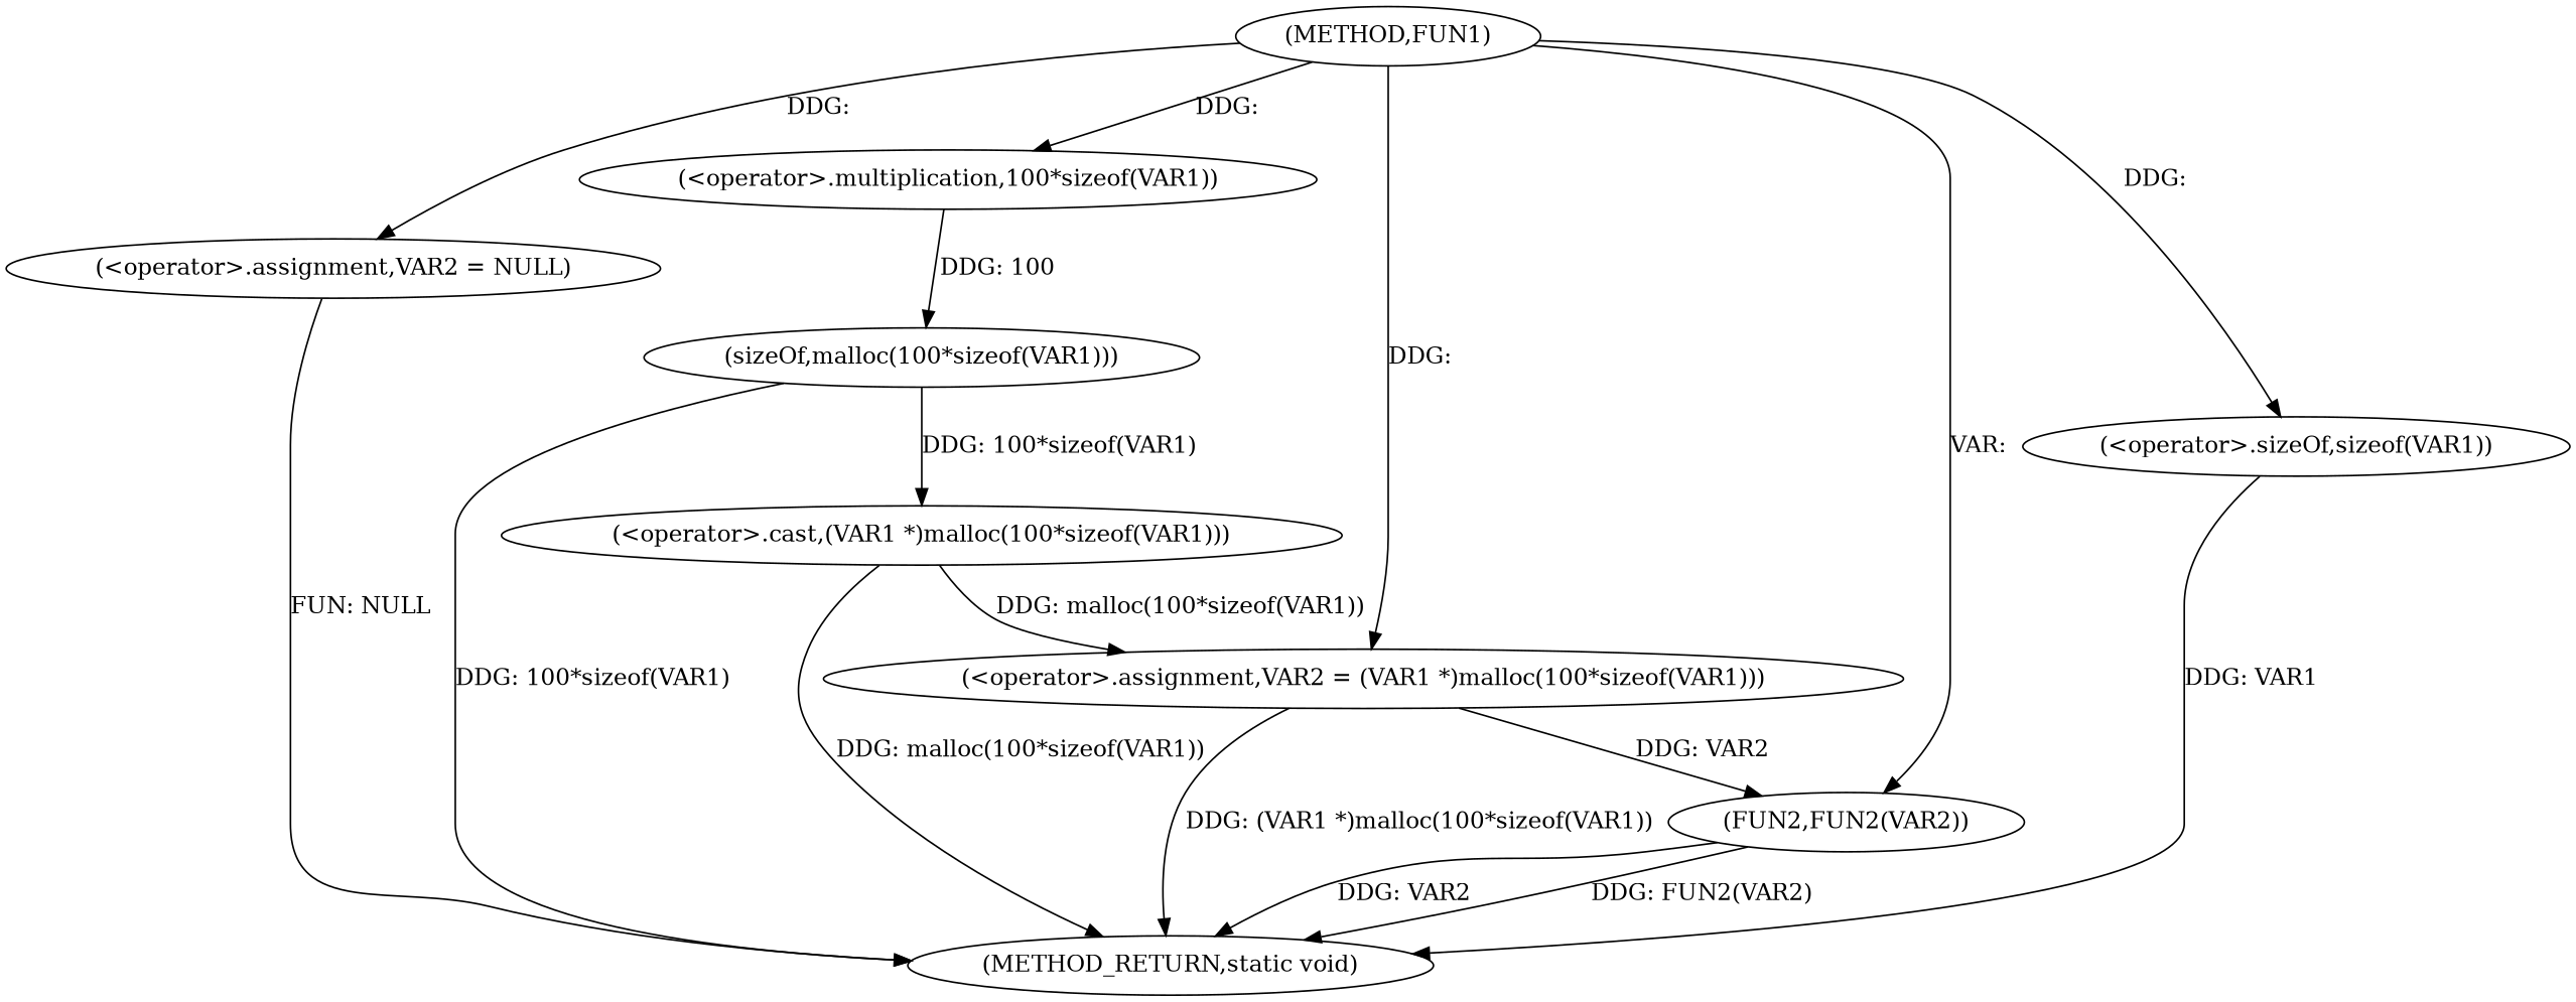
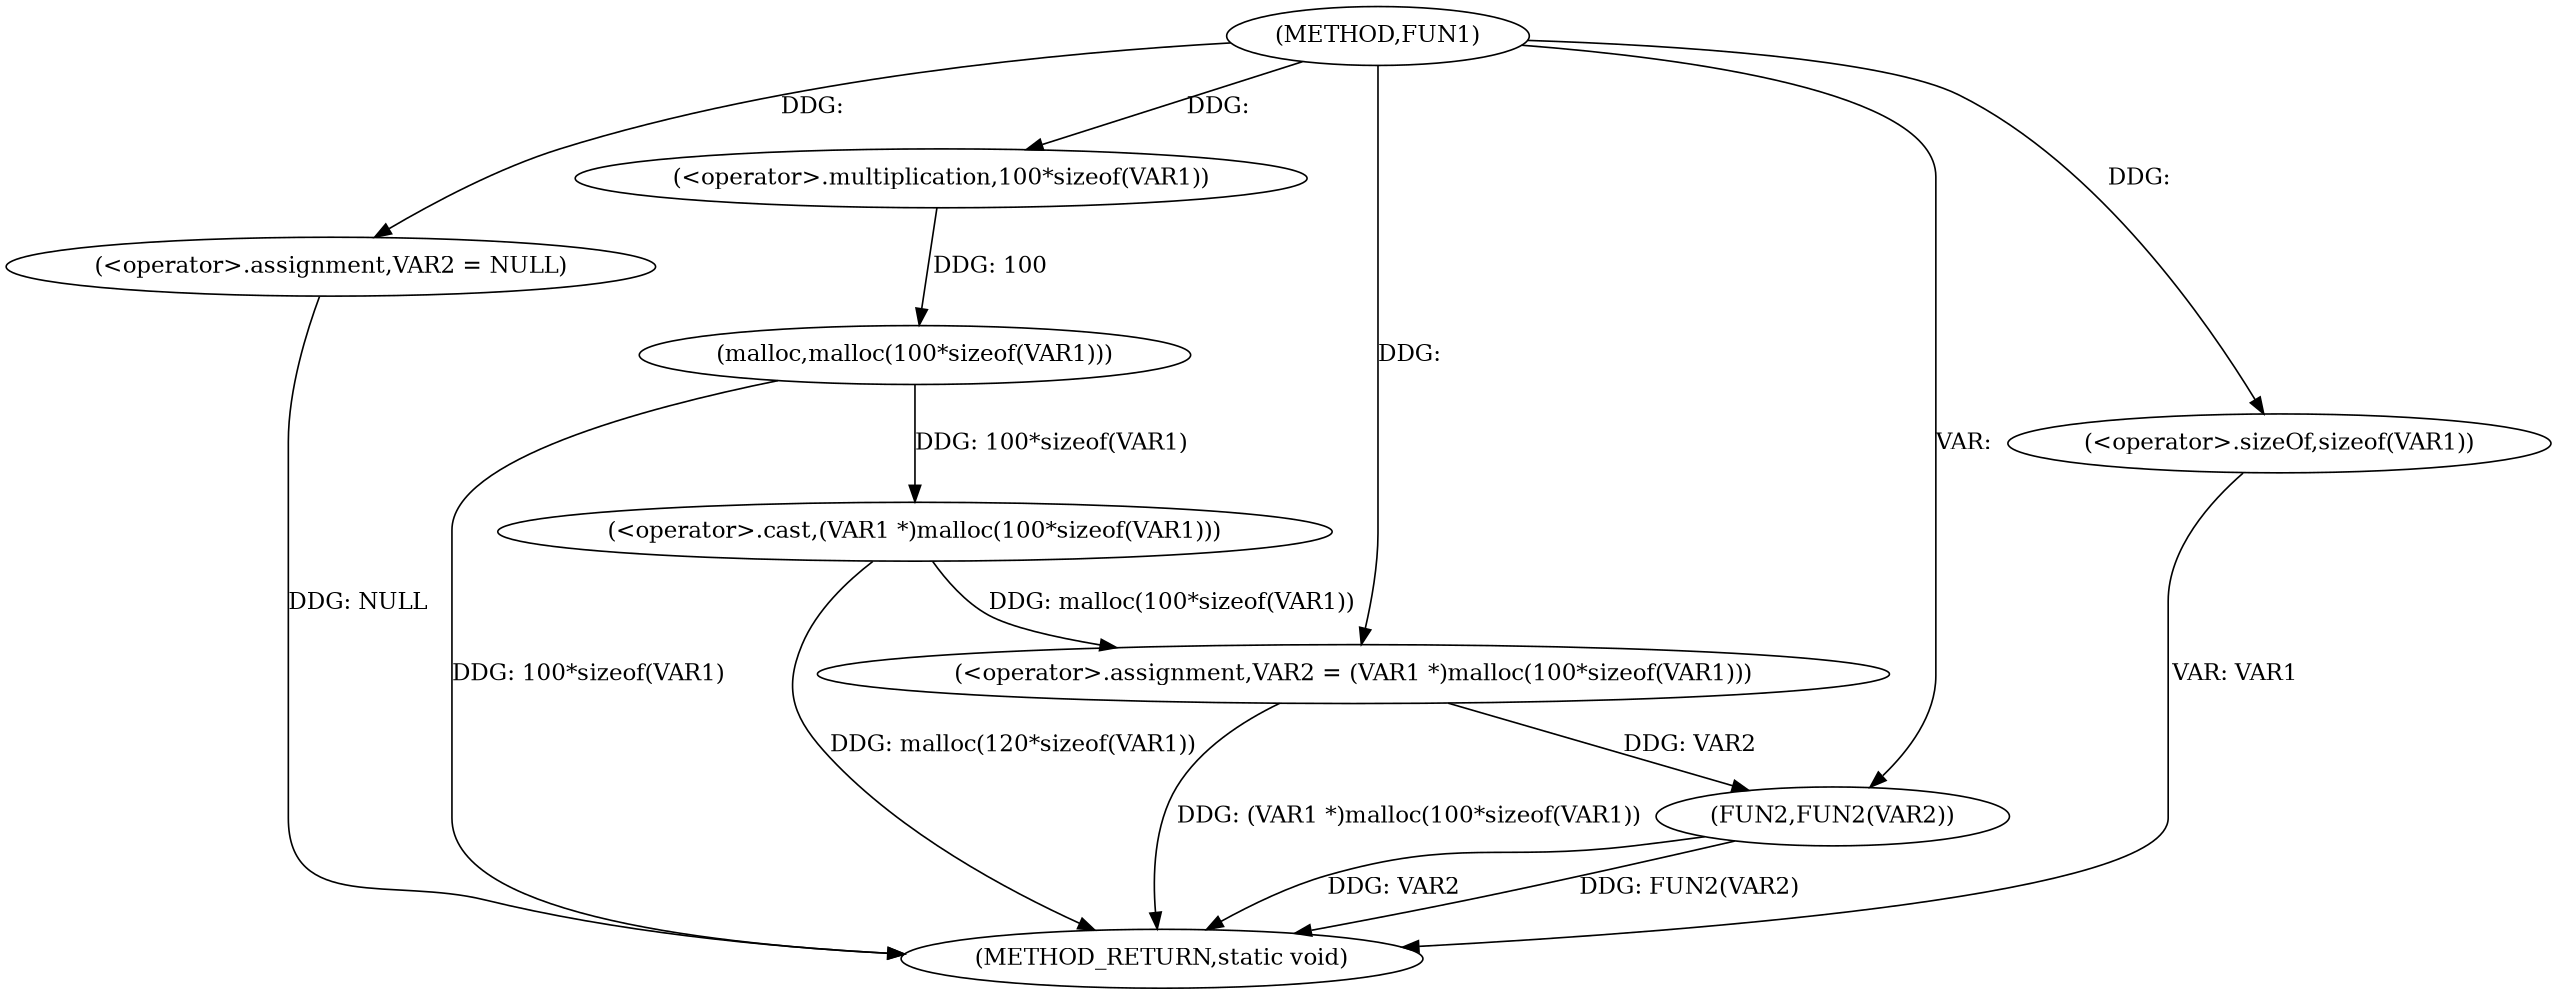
  digraph {
    n1 [label="(METHOD,FUN1)"]
    n2 [label="(<operator>.assignment,VAR2 = NULL)"]
    n3 [label="(<operator>.assignment,VAR2 = (VAR1 *)malloc(100*sizeof(VAR1)))"]
    n4 [label="(<operator>.multiplication,100*sizeof(VAR1))"]
    n5 [label="(<operator>.sizeOf,sizeof(VAR1))"]
    n6 [label="(FUN2,FUN2(VAR2))"]
    n7 [label="(METHOD_RETURN,static void)"]
-   n8 [label="(sizeOf,malloc(100*sizeof(VAR1)))"]
+   n8 [label="(malloc,malloc(100*sizeof(VAR1)))"]
    n9 [label="(<operator>.cast,(VAR1 *)malloc(100*sizeof(VAR1)))"]
    n1 -> n2 [label="DDG: "]
    n1 -> n3 [label="DDG: "]
    n1 -> n4 [label="DDG: "]
    n1 -> n5 [label="DDG: "]
    n1 -> n6 [label="VAR: "]
-   n2 -> n7 [label="FUN: NULL"]
+   n2 -> n7 [label="DDG: NULL"]
    n3 -> n6 [label="DDG: VAR2"]
    n3 -> n7 [label="DDG: (VAR1 *)malloc(100*sizeof(VAR1))"]
    n4 -> n8 [label="DDG: 100"]
-   n5 -> n7 [label="DDG: VAR1"]
+   n5 -> n7 [label="VAR: VAR1"]
    n6 -> n7 [label="DDG: FUN2(VAR2)"]
    n6 -> n7 [label="DDG: VAR2"]
    n8 -> n7 [label="DDG: 100*sizeof(VAR1)"]
    n8 -> n9 [label="DDG: 100*sizeof(VAR1)"]
    n9 -> n3 [label="DDG: malloc(100*sizeof(VAR1))"]
-   n9 -> n7 [label="DDG: malloc(100*sizeof(VAR1))"]
+   n9 -> n7 [label="DDG: malloc(120*sizeof(VAR1))"]
  }
